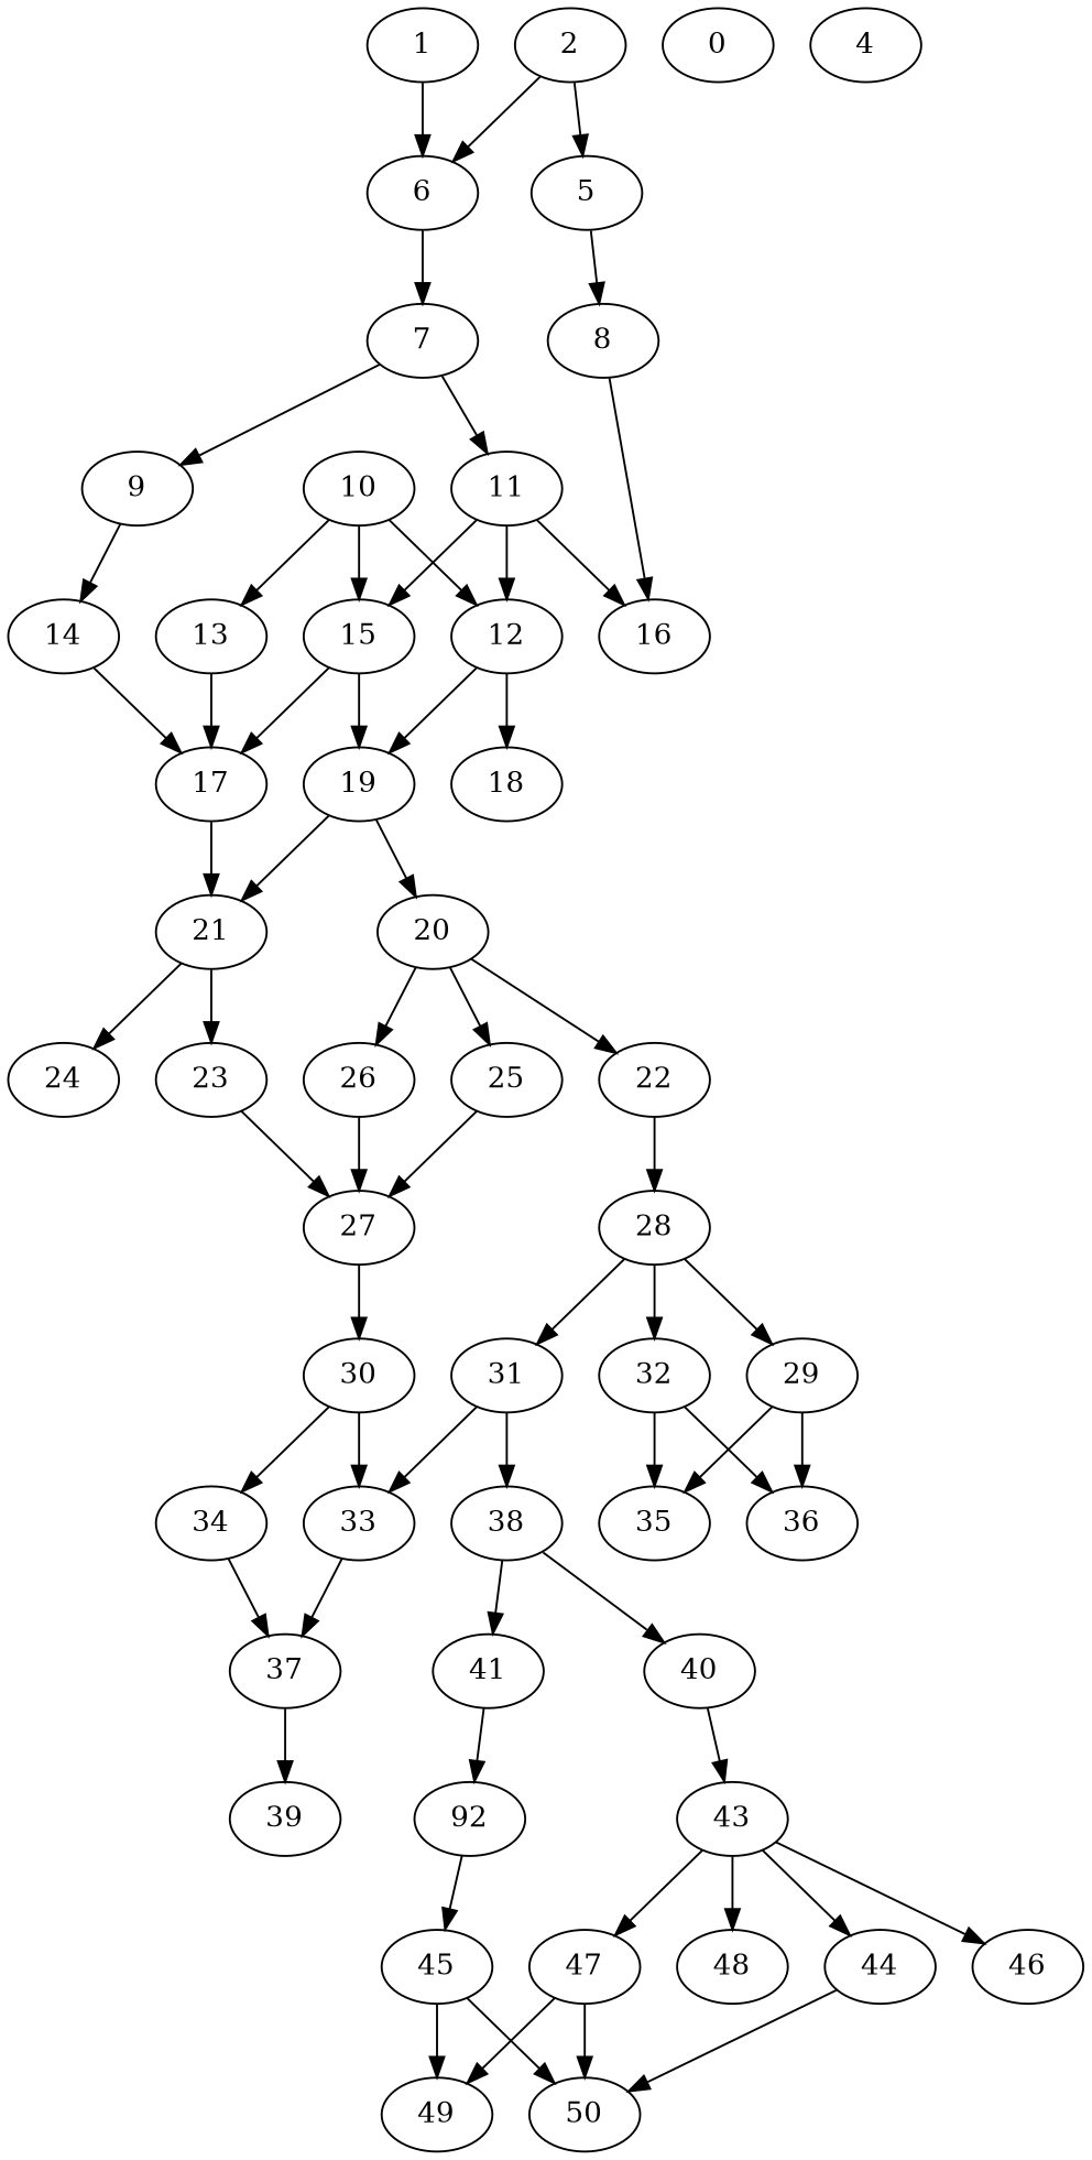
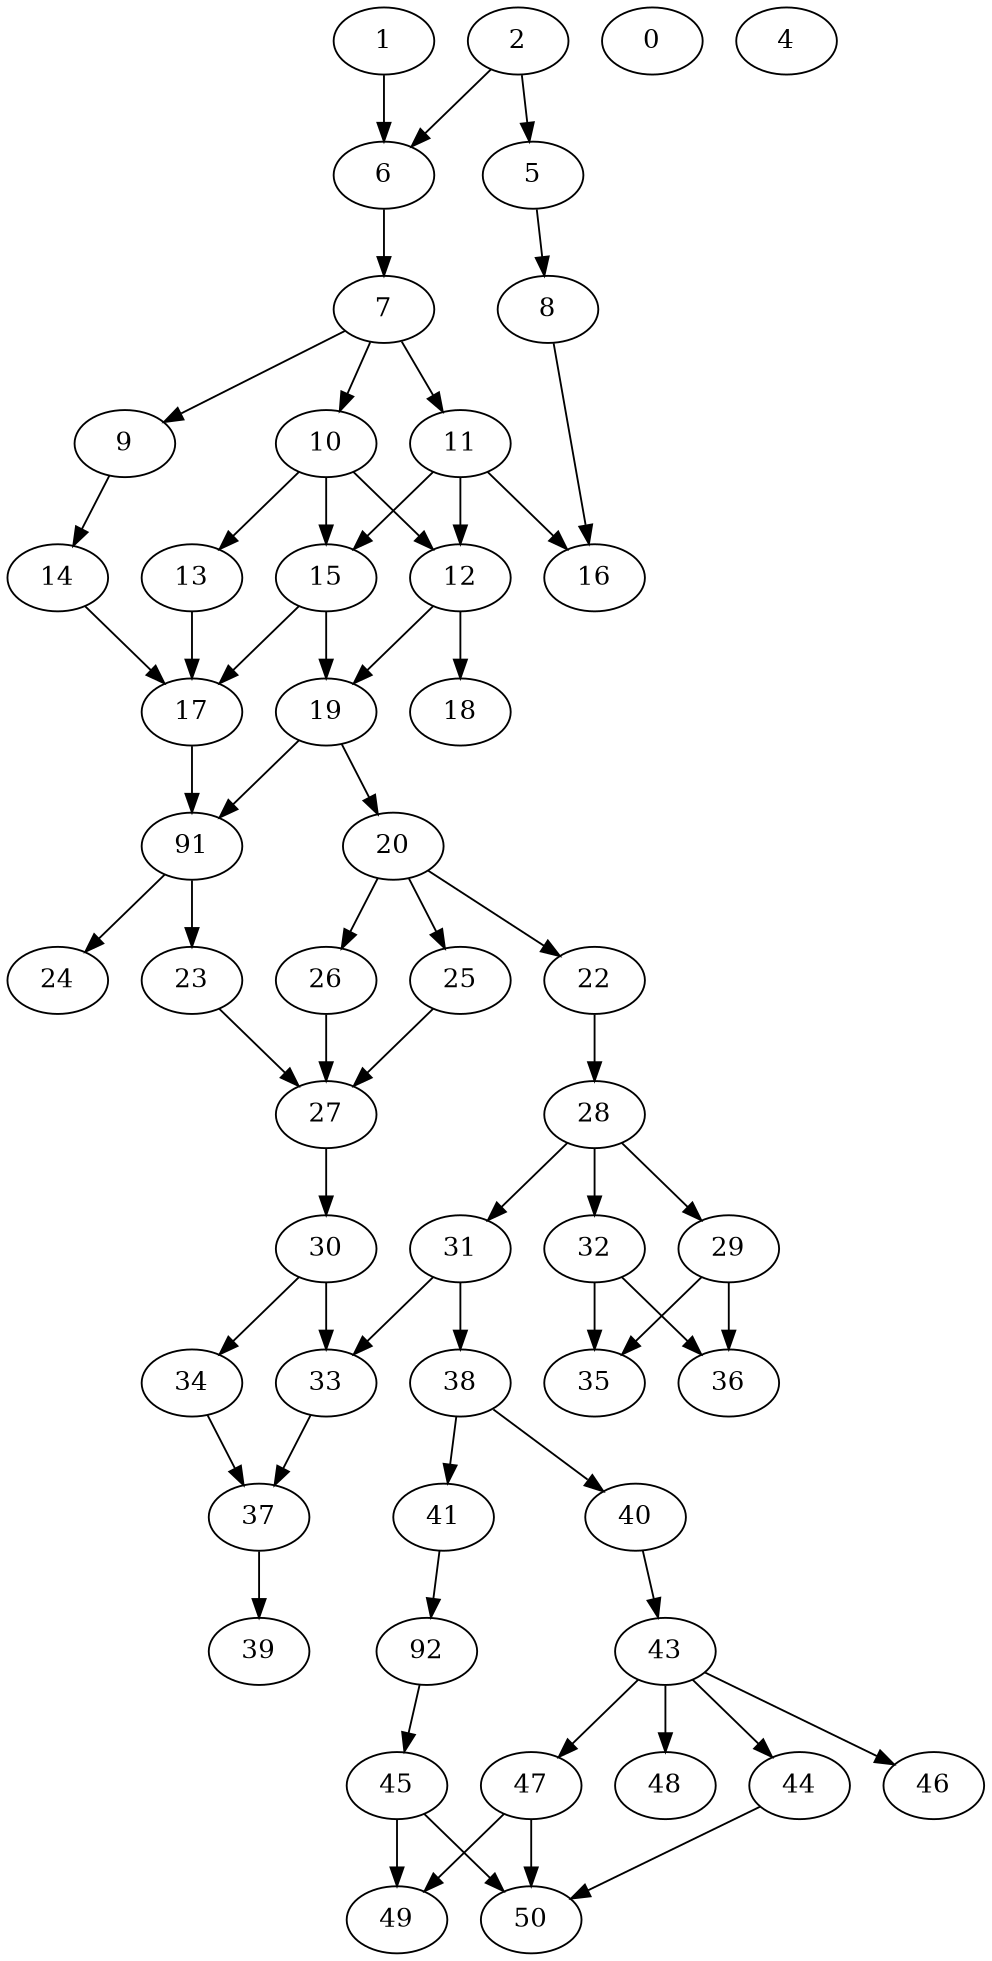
  digraph {
    node [alpha=0.05]
    1 [alpha=0.10 expect_size=32861184]
    6 [alpha=0.16 expect_size=37561344]
    7 [alpha=0.06 expect_size=9580544]
    9 [alpha=0.08 expect_size=42342400]
    10 [expect_size=15613952]
    11 [alpha=0.14 expect_size=44570624]
    2 [alpha=0.15 expect_size=40497152]
    5 [alpha=0.13 expect_size=51658752]
    8 [alpha=0.07 expect_size=16465920]
    16 [alpha=0.18 expect_size=35779584]
    n11 [alpha=0.12 expect_size=19953664 label=0]
    4 [alpha=0.06 expect_size=51365888]
    14 [alpha=0.10 expect_size=37128192]
    12 [alpha=0.02 expect_size=20648960]
    13 [alpha=0.11 expect_size=7758848]
    15 [alpha=0.13 expect_size=51924992]
    17 [alpha=0.19 expect_size=26989568]
    18 [alpha=0.16 expect_size=40761344]
    19 [alpha=0.06 expect_size=10177536]
-   21 [expect_size=40501248]
+   21 [expect_size=40501248 label=91]
    20 [alpha=0.20 expect_size=28555264]
    23 [alpha=0.11 expect_size=32733184]
    24 [alpha=0.16 expect_size=10586112]
    22 [expect_size=26971136]
    25 [alpha=0.02 expect_size=34896896]
    26 [alpha=0.01 expect_size=19206144]
    27 [alpha=0.02 expect_size=15457280]
    28 [alpha=0.07 expect_size=13893632]
    29 [alpha=0.09 expect_size=51401728]
    31 [alpha=0.17 expect_size=18271232]
    32 [alpha=0.06 expect_size=29105152]
    30 [alpha=0.15 expect_size=19181568]
    35 [alpha=0.03 expect_size=9181184]
    36 [alpha=0.19 expect_size=13319168]
    33 [alpha=0.16 expect_size=39751680]
    38 [expect_size=19407872]
    34 [alpha=0.20 expect_size=17735680]
    37 [expect_size=15282176]
    39 [alpha=0.08 expect_size=36920320]
    40 [alpha=0.01 expect_size=10548224]
    41 [alpha=0.08 expect_size=45033472]
    43 [alpha=0.13 expect_size=5297152]
    n43 [expect_size=38147072 label=92]
    44 [alpha=0.04 expect_size=43370496]
    46 [alpha=0.16 expect_size=49953792]
    47 [alpha=0.10 expect_size=48496640]
    48 [alpha=0.07 expect_size=12887040]
    45 [alpha=0.07 expect_size=42694656]
    50 [alpha=0.06 expect_size=45070336]
    49 [alpha=0.03 expect_size=25828352]
    1 -> 6
    6 -> 7
    7 -> 9
+   7 -> 10
    7 -> 11
    9 -> 14
    10 -> 12
    10 -> 13
    10 -> 15
    11 -> 16
    11 -> 12
    11 -> 15
    2 -> 6
    2 -> 5
    5 -> 8
    8 -> 16
    14 -> 17
    12 -> 18
    12 -> 19
    13 -> 17
    15 -> 17
    15 -> 19
    17 -> 21
    19 -> 21
    19 -> 20
    21 -> 23
    21 -> 24
    20 -> 22
    20 -> 25
    20 -> 26
    23 -> 27
    22 -> 28
    25 -> 27
    26 -> 27
    27 -> 30
    28 -> 29
    28 -> 31
    28 -> 32
    29 -> 35
    29 -> 36
    31 -> 33
    31 -> 38
    32 -> 35
    32 -> 36
    30 -> 33
    30 -> 34
    33 -> 37
    38 -> 40
    38 -> 41
    34 -> 37
    37 -> 39
    40 -> 43
    41 -> n43
    43 -> 44
    43 -> 46
    43 -> 47
    43 -> 48
    n43 -> 45
    44 -> 50
    47 -> 50
    47 -> 49
    45 -> 50
    45 -> 49
  }
